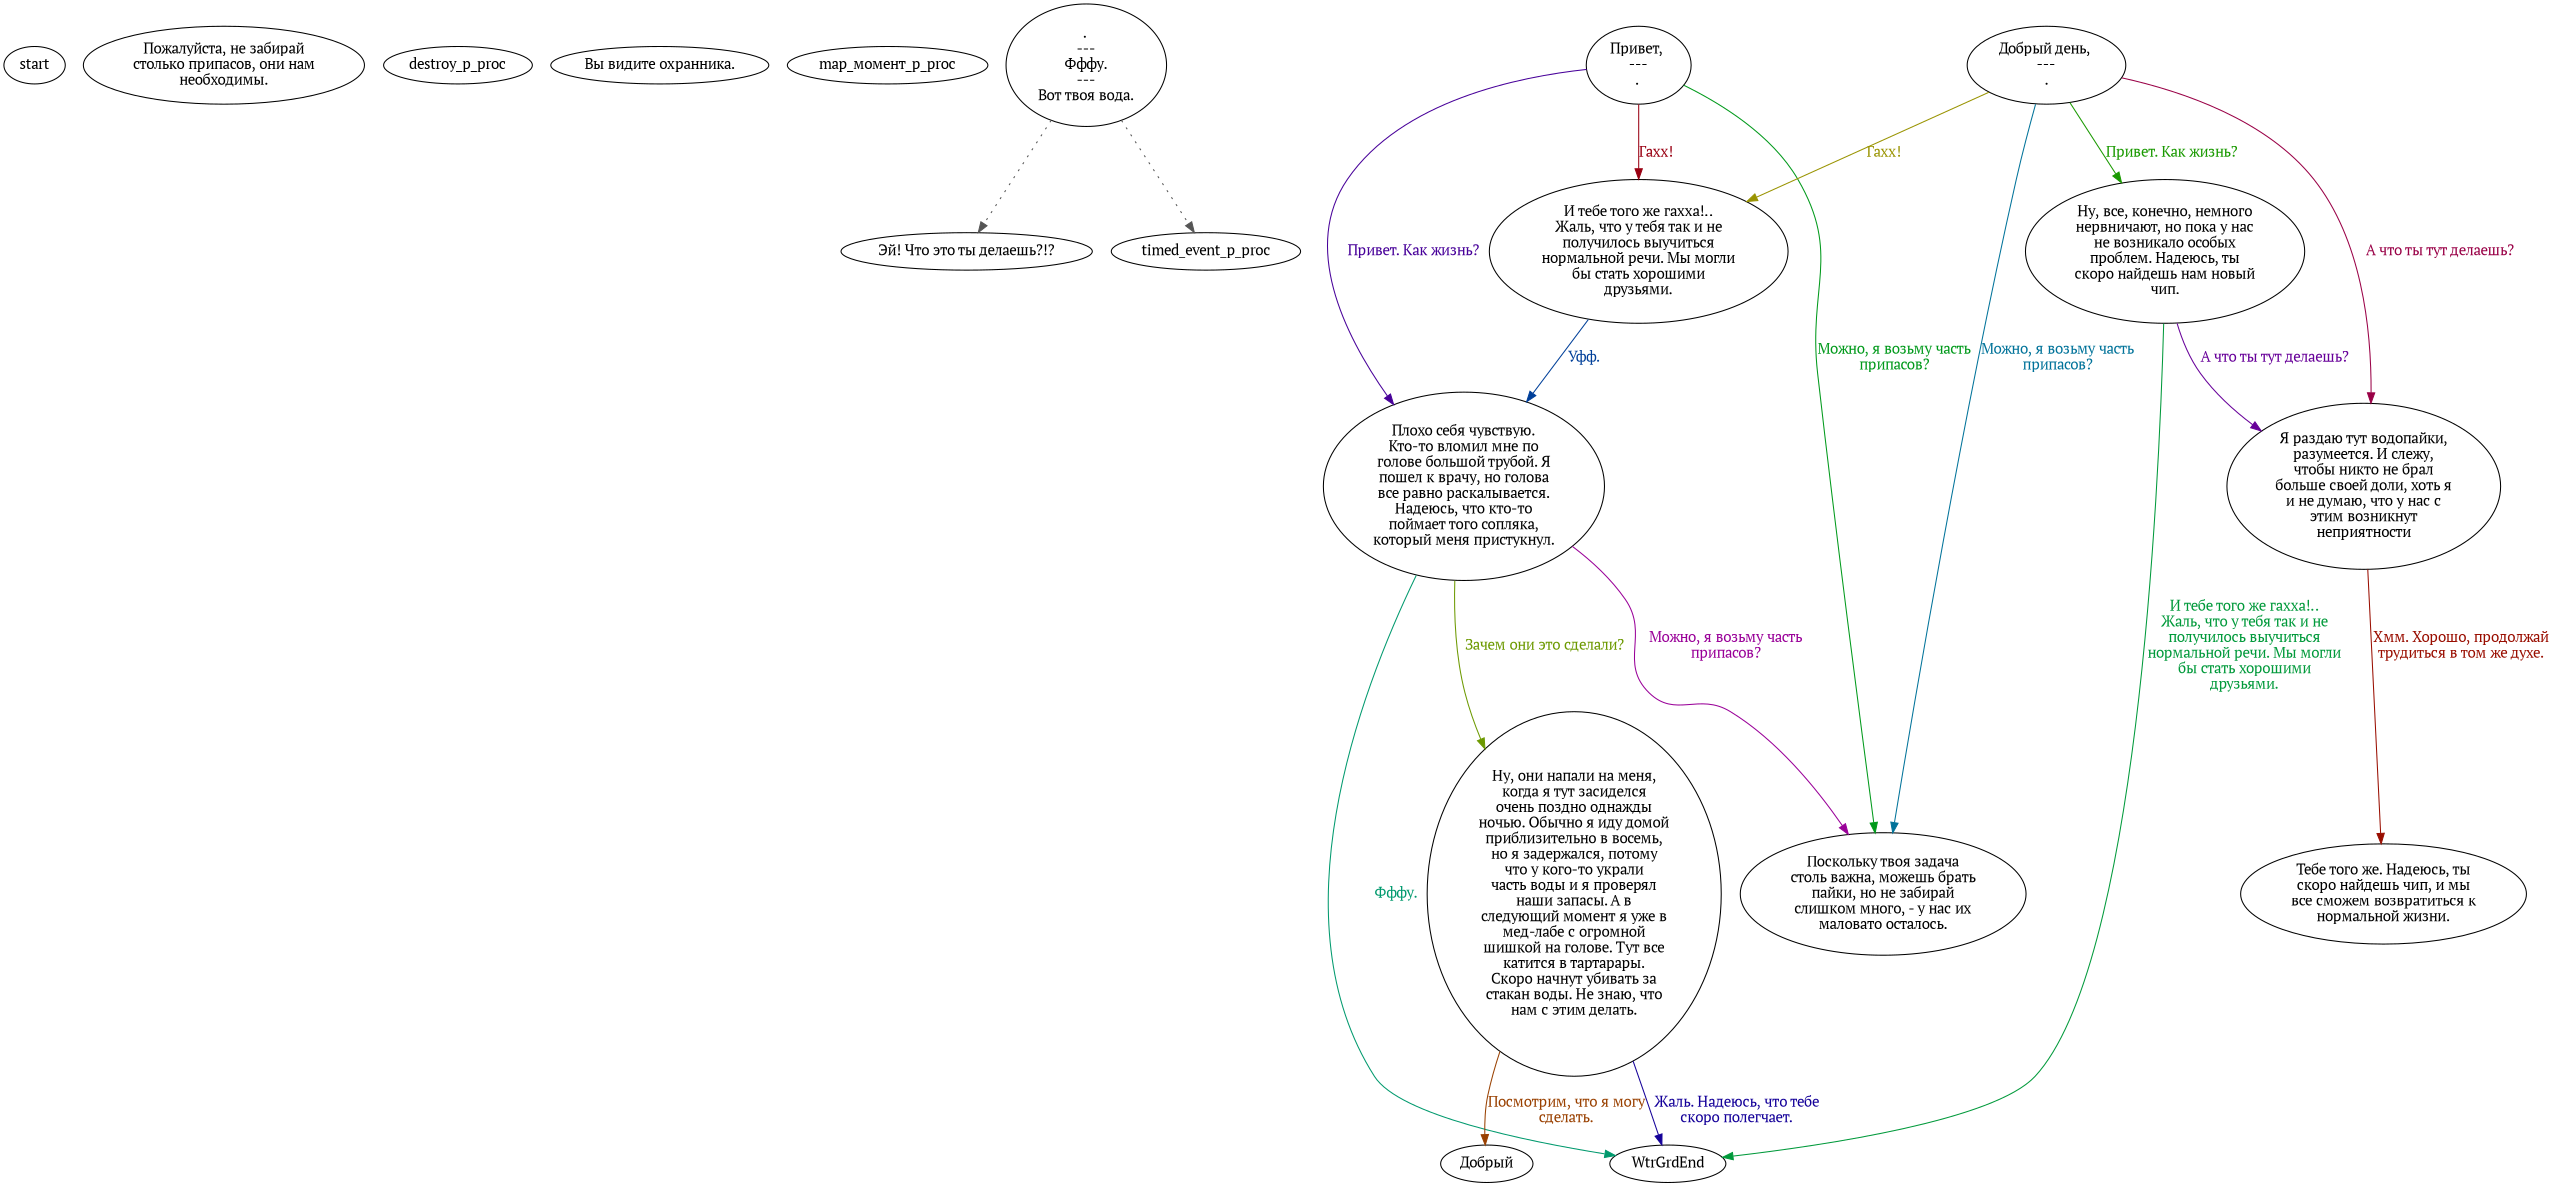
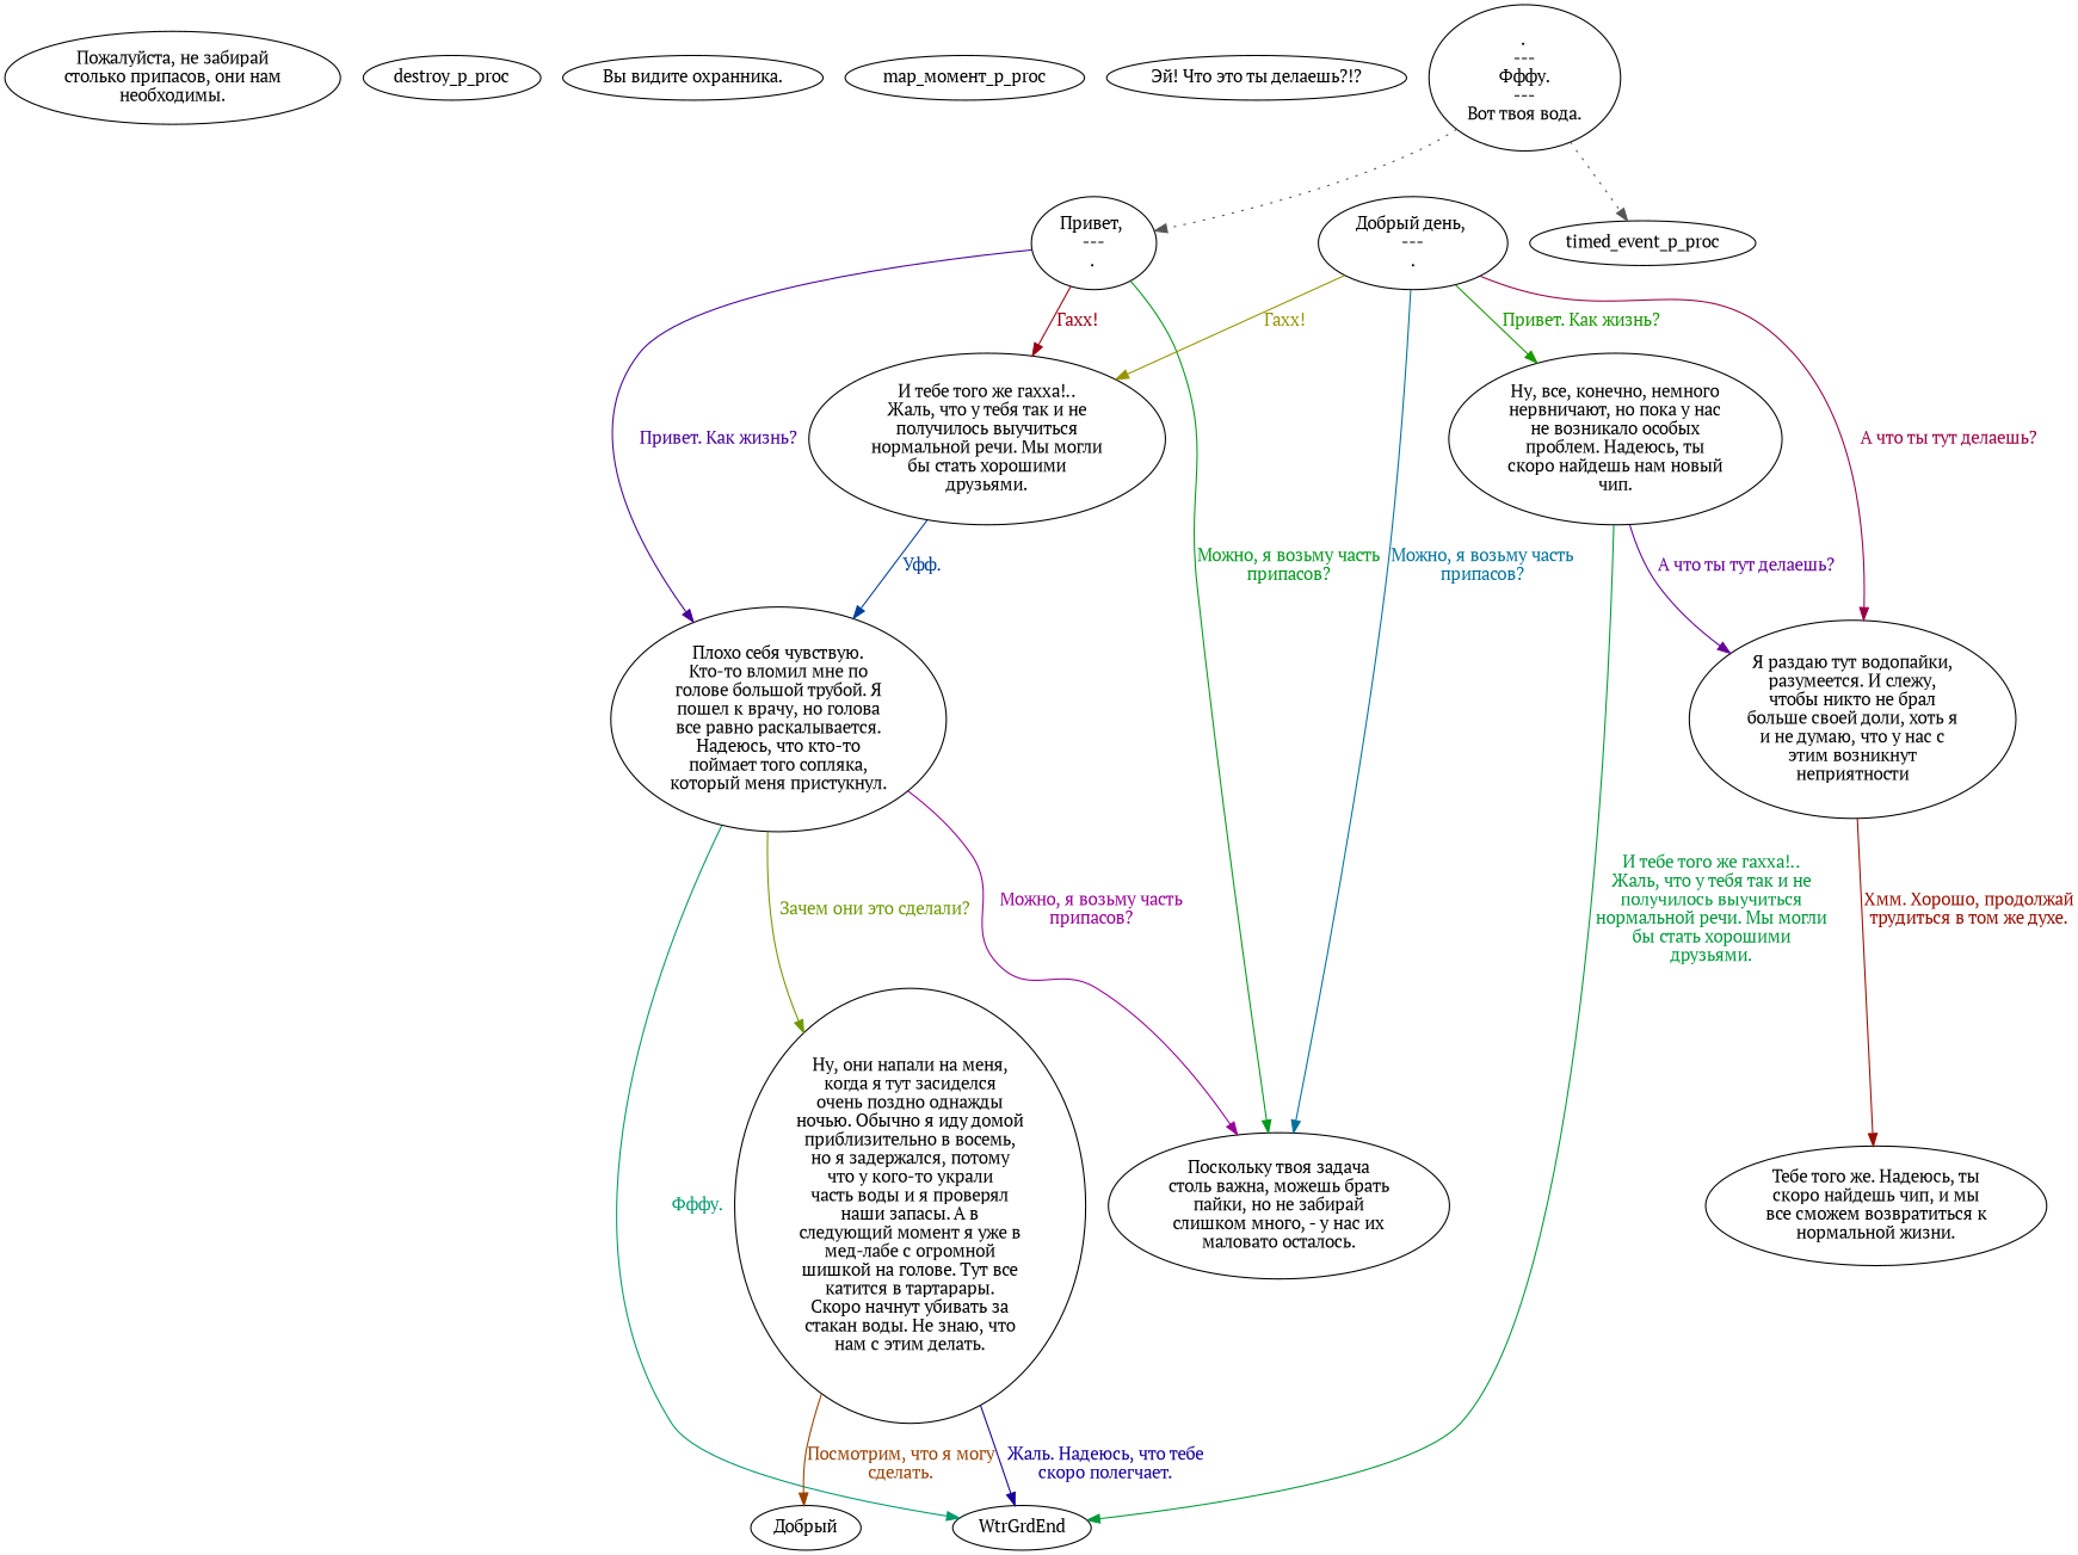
  digraph {
    fontname="PT Serif"
    node [color="#000000" fillcolor="#FFFFFF" fontname="PT Serif" style=filled]
    edge [color="#555555" fontname="PT Serif"]
-   start
    n2 [label="Пожалуйста, не забирай\nстолько припасов, они нам\nнеобходимы."]
    destroy_p_proc
    n4 [label="Вы видите охранника."]
    n5 [label="map_момент_p_proc"]
    n6 [label="Эй! Что это ты делаешь?!?"]
    n7 [label=". \n---\nФффу.\n---\nВот твоя вода."]
    n8 [label="Привет, \n---\n. "]
    timed_event_p_proc
    n10 [label="Добрый день, \n---\n."]
    n11 [label="Поскольку твоя задача\nстоль важна, можешь брать\nпайки, но не забирай\nслишком много, - у нас их\nмаловато осталось."]
    n12 [label="И тебе того же гахха!..\nЖаль, что у тебя так и не\nполучилось выучиться\nнормальной речи. Мы могли\nбы стать хорошими\nдрузьями."]
    n13 [label="Ну, все, конечно, немного\nнервничают, но пока у нас\nне возникало особых\nпроблем. Надеюсь, ты\nскоро найдешь нам новый\nчип."]
    n14 [label="Я раздаю тут водопайки,\nразумеется. И слежу,\nчтобы никто не брал\nбольше своей доли, хоть я\nи не думаю, что у нас с\nэтим возникнут\nнеприятности"]
    n15 [label="Плохо себя чувствую.\nКто-то вломил мне по\nголове большой трубой. Я\nпошел к врачу, но голова\nвсе равно раскалывается.\nНадеюсь, что кто-то\nпоймает того сопляка,\nкоторый меня пристукнул."]
    WtrGrdEnd
    n17 [label="Тебе того же. Надеюсь, ты\nскоро найдешь чип, и мы\nвсе сможем возвратиться к\nнормальной жизни."]
    n18 [label="Ну, они напали на меня,\nкогда я тут засиделся\nочень поздно однажды\nночью. Обычно я иду домой\nприблизительно в восемь,\nно я задержался, потому\nчто у кого-то украли\nчасть воды и я проверял\nнаши запасы. А в\nследующий момент я уже в\nмед-лабе с огромной\nшишкой на голове. Тут все\nкатится в тартарары.\nСкоро начнут убивать за\nстакан воды. Не знаю, что\nнам с этим делать."]
    n19 [label="Добрый"]
-   n7 -> n6 [style=dotted]
+   n7 -> n8 [style=dotted]
    n7 -> timed_event_p_proc [style=dotted]
    n8 -> n11 [color="#00991A" fontcolor="#00991A" label="Можно, я возьму часть\nприпасов?"]
    n8 -> n12 [color="#990012" fontcolor="#990012" label="Гахх!"]
    n8 -> n15 [color="#470099" fontcolor="#470099" label="Привет. Как жизнь?"]
    n10 -> n11 [color="#007299" fontcolor="#007299" label="Можно, я возьму часть\nприпасов?"]
    n10 -> n12 [color="#999300" fontcolor="#999300" label="Гахх!"]
    n10 -> n13 [color="#199900" fontcolor="#199900" label="Привет. Как жизнь?"]
    n10 -> n14 [color="#990046" fontcolor="#990046" label="А что ты тут делаешь?"]
    n12 -> n15 [color="#003F99" fontcolor="#003F99" label="Уфф."]
    n13 -> n14 [color="#670099" fontcolor="#670099" label="А что ты тут делаешь?"]
    n13 -> WtrGrdEnd [color="#00993A" fontcolor="#00993A" label="И тебе того же гахха!..\nЖаль, что у тебя так и не\nполучилось выучиться\nнормальной речи. Мы могли\nбы стать хорошими\nдрузьями."]
    n14 -> n17 [color="#990D00" fontcolor="#990D00" label="Хмм. Хорошо, продолжай\nтрудиться в том же духе."]
    n15 -> n11 [color="#990098" fontcolor="#990098" label="Можно, я возьму часть\nприпасов?"]
    n15 -> WtrGrdEnd [color="#00996D" fontcolor="#00996D" label="Фффу."]
    n15 -> n18 [color="#6C9900" fontcolor="#6C9900" label="Зачем они это сделали?"]
    n18 -> WtrGrdEnd [color="#140099" fontcolor="#140099" label="Жаль. Надеюсь, что тебе\nскоро полегчает."]
    n18 -> n19 [color="#994000" fontcolor="#994000" label="Посмотрим, что я могу\nсделать."]
  }
